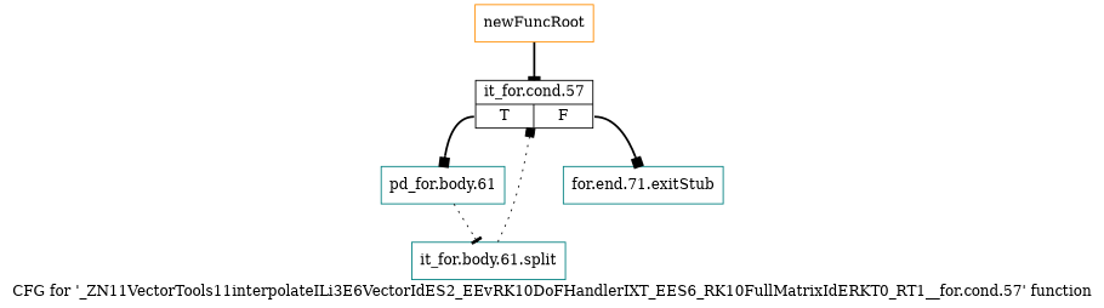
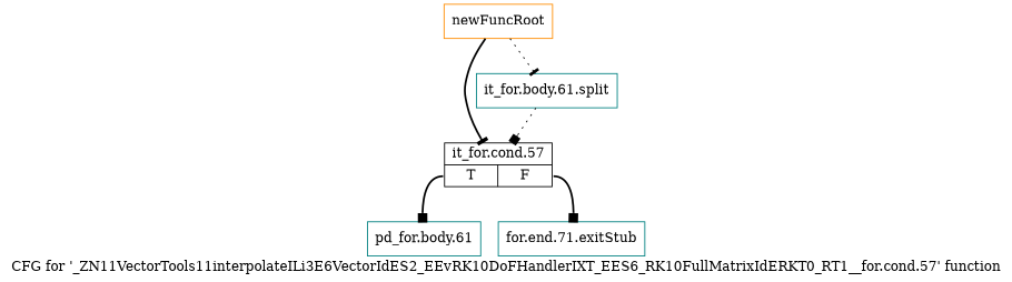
  digraph {
    label="CFG for '_ZN11VectorTools11interpolateILi3E6VectorIdES2_EEvRK10DoFHandlerIXT_EES6_RK10FullMatrixIdERKT0_RT1__for.cond.57' function"
    node [color=teal shape=record]
    edge [arrowhead=box style=bold]
    n1 [color=darkorange label="{newFuncRoot}"]
    n2 [color=black label="{it_for.cond.57|{<s0>T|<s1>F}}"]
    n3 [label="{for.end.71.exitStub}"]
    n4 [label="{pd_for.body.61}"]
    n5 [label="{it_for.body.61.split}"]
    n1 -> n2 [arrowhead=tee]
    n2 -> n3 [tailport=s1]
    n2 -> n4 [tailport=s0]
-   n4 -> n5 [arrowhead=tee style=dotted]
+   n1 -> n5 [arrowhead=tee style=dotted]
    n5 -> n2 [style=dotted]
  }
